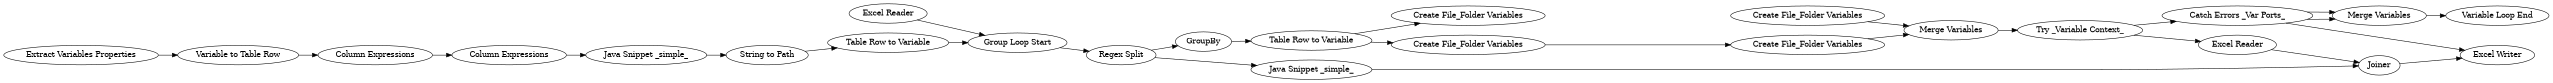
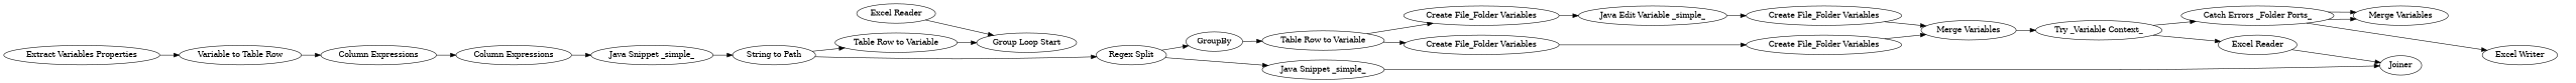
  digraph {
    rankdir=LR
    n1 [label="Excel Reader"]
    n2 [label="Group Loop Start"]
    n3 [label="Regex Split"]
    n4 [label="Extract Variables Properties"]
    n5 [label="Variable to Table Row"]
    n6 [label="Column Expressions"]
    n7 [label="Column Expressions"]
    n8 [label="Java Snippet _simple_"]
    n9 [label="String to Path"]
    n10 [label="Table Row to Variable"]
    n11 [label="Create File_Folder Variables"]
    n12 [label="Create File_Folder Variables"]
    n13 [label="Merge Variables"]
    n14 [label="Try _Variable Context_"]
    n15 [label=GroupBy]
    n16 [label="Java Snippet _simple_"]
    n17 [label="Table Row to Variable"]
    n18 [label="Excel Reader"]
    n19 [label=Joiner]
    n20 [label="Excel Writer"]
    n21 [label="Create File_Folder Variables"]
+   n22 [label="Java Edit Variable _simple_"]
    n23 [label="Create File_Folder Variables"]
-   n24 [label="Catch Errors _Var Ports_"]
+   n24 [label="Catch Errors _Folder Ports_"]
    n25 [label="Merge Variables"]
-   n26 [label="Variable Loop End"]
    n1 -> n2
-   n2 -> n3
+   n9 -> n3
    n3 -> n15
    n3 -> n16
    n4 -> n5
    n5 -> n6
    n6 -> n7
    n7 -> n8
    n8 -> n9
    n9 -> n10
    n10 -> n2
    n11 -> n12
    n12 -> n13
    n13 -> n14
    n14 -> n18
    n14 -> n24
    n15 -> n17
    n16 -> n19
    n17 -> n11
    n17 -> n21
    n18 -> n19
-   n19 -> n20
+   n21 -> n22
+   n22 -> n23
    n23 -> n13
    n24 -> n20
    n24 -> n25
    n24 -> n25
-   n25 -> n26
  }
